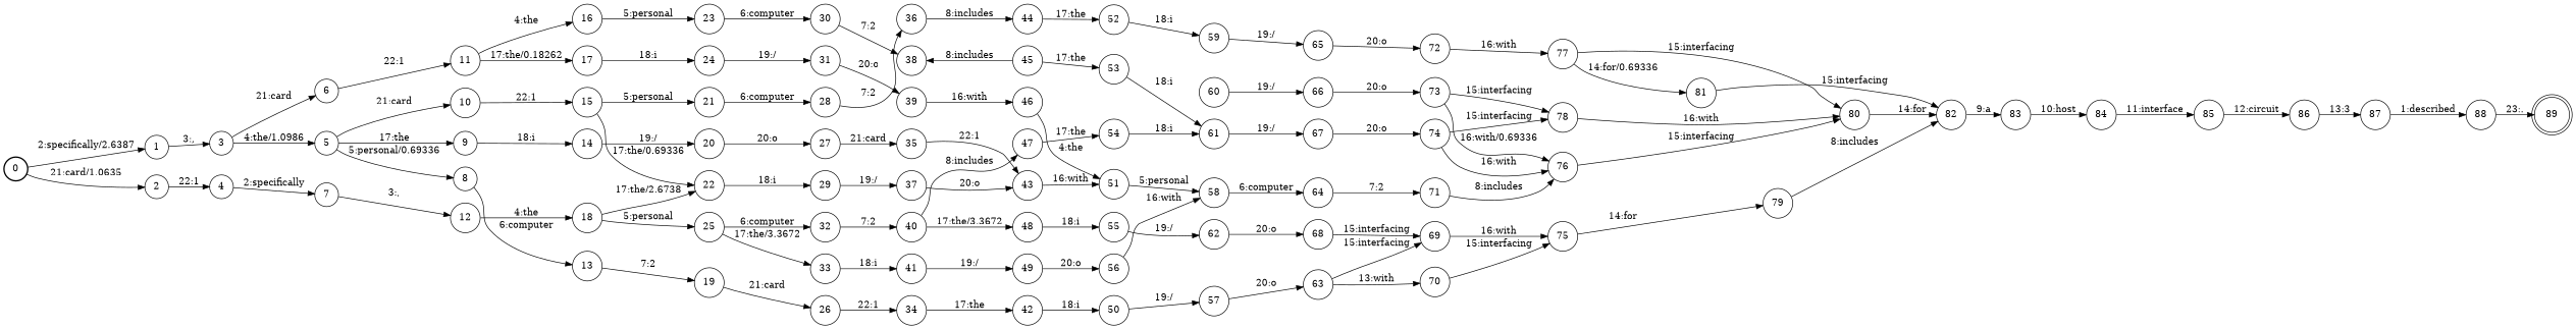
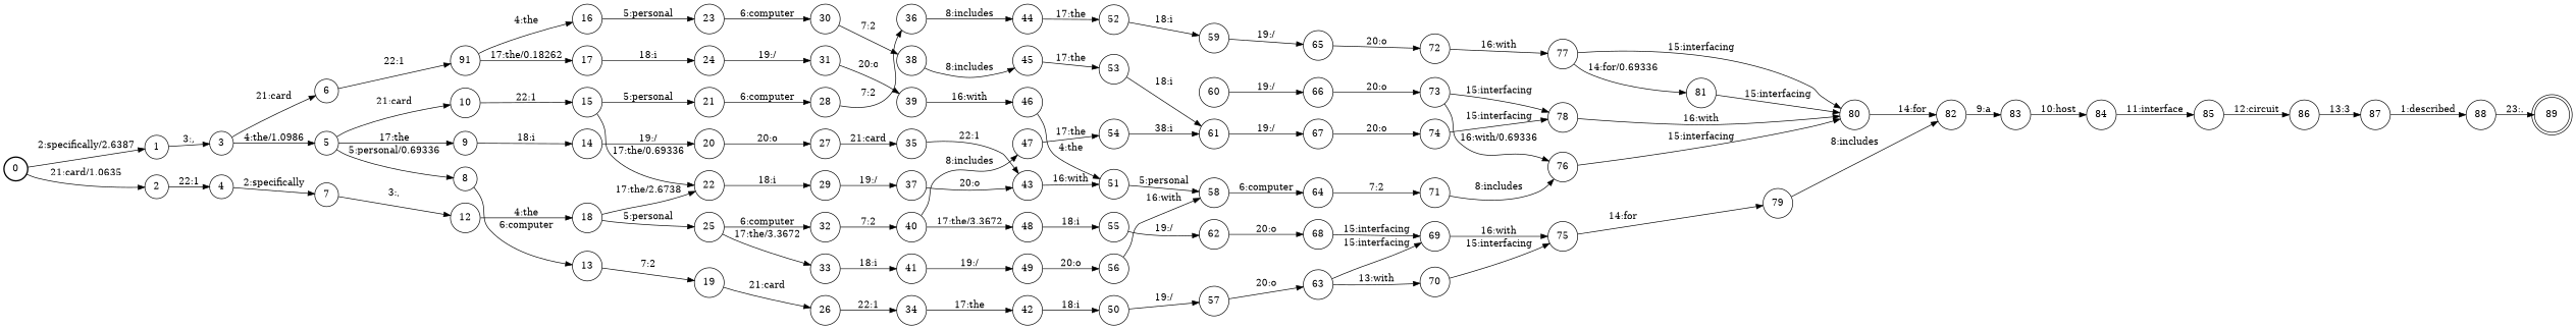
  digraph {
    fontname="DejaVu Serif"
    nodesep=0.25
    rankdir=LR
    ranksep=0.4
    node [fontname="DejaVu Serif" fontsize=14 shape=circle style=solid]
    edge [fontname="DejaVu Serif" fontsize=14]
    n1 [label=0 style=bold]
    n2 [label=1]
    n3 [label=2]
    n4 [label=3]
    n5 [label=4]
    n6 [label=5]
    n7 [label=6]
    n8 [label=7]
    n9 [label=9]
    n10 [label=8]
    n11 [label=10]
-   n12 [label=11]
+   n12 [label=91]
    n13 [label=12]
    n14 [label=14]
    n15 [label=13]
    n16 [label=15]
    n17 [label=16]
    n18 [label=17]
    n19 [label=18]
    n20 [label=20]
    n21 [label=19]
    n22 [label=22]
    n23 [label=21]
    n24 [label=23]
    n25 [label=24]
    n26 [label=25]
    n27 [label=26]
    n28 [label=27]
    n29 [label=29]
    n30 [label=28]
    n31 [label=30]
    n32 [label=31]
    n33 [label=33]
    n34 [label=32]
    n35 [label=34]
    n36 [label=35]
    n37 [label=37]
    n38 [label=36]
    n39 [label=38]
    n40 [label=39]
    n41 [label=41]
    n42 [label=40]
    n43 [label=42]
    n44 [label=43]
    n45 [label=44]
    n46 [label=45]
    n47 [label=46]
    n48 [label=49]
    n49 [label=48]
    n50 [label=47]
    n51 [label=50]
    n52 [label=51]
    n53 [label=52]
    n54 [label=53]
    n55 [label=55]
    n56 [label=54]
    n57 [label=56]
    n58 [label=57]
    n59 [label=58]
    n60 [label=59]
    n61 [label=61]
    n62 [label=62]
    n63 [label=63]
    n64 [label=64]
    n65 [label=65]
    n66 [label=60]
    n67 [label=66]
    n68 [label=67]
    n69 [label=68]
    n70 [label=69]
    n71 [label=70]
    n72 [label=71]
    n73 [label=72]
    n74 [label=73]
    n75 [label=74]
    n76 [label=75]
    n77 [label=76]
    n78 [label=77]
    n79 [label=78]
    n80 [label=79]
    n81 [label=80]
    n82 [label=81]
    n83 [label=82]
    n84 [label=83]
    n85 [label=84]
    n86 [label=85]
    n87 [label=86]
    n88 [label=87]
    n89 [label=88]
    n90 [label=89 shape=doublecircle]
    n1 -> n2 [label="2:specifically/2.6387"]
    n1 -> n3 [label="21:card/1.0635"]
    n2 -> n4 [label="3:,"]
    n3 -> n5 [label="22:1"]
    n4 -> n6 [label="4:the/1.0986"]
    n4 -> n7 [label="21:card"]
    n5 -> n8 [label="2:specifically"]
    n6 -> n9 [label="17:the"]
    n6 -> n10 [label="5:personal/0.69336"]
    n6 -> n11 [label="21:card"]
    n7 -> n12 [label="22:1"]
    n8 -> n13 [label="3:,"]
    n9 -> n14 [label="18:i"]
    n10 -> n15 [label="6:computer"]
    n11 -> n16 [label="22:1"]
    n12 -> n17 [label="4:the"]
    n12 -> n18 [label="17:the/0.18262"]
    n13 -> n19 [label="4:the"]
    n14 -> n20 [label="19:/"]
    n15 -> n21 [label="7:2"]
    n16 -> n22 [label="17:the/0.69336"]
    n16 -> n23 [label="5:personal"]
    n17 -> n24 [label="5:personal"]
    n18 -> n25 [label="18:i"]
    n19 -> n22 [label="17:the/2.6738"]
    n19 -> n26 [label="5:personal"]
    n20 -> n28 [label="20:o"]
    n21 -> n27 [label="21:card"]
    n22 -> n29 [label="18:i"]
    n23 -> n30 [label="6:computer"]
    n24 -> n31 [label="6:computer"]
    n25 -> n32 [label="19:/"]
    n26 -> n33 [label="17:the/3.3672"]
    n26 -> n34 [label="6:computer"]
    n27 -> n35 [label="22:1"]
    n28 -> n36 [label="21:card"]
    n29 -> n37 [label="19:/"]
    n30 -> n38 [label="7:2"]
    n31 -> n39 [label="7:2"]
    n32 -> n40 [label="20:o"]
    n33 -> n41 [label="18:i"]
    n34 -> n42 [label="7:2"]
    n35 -> n43 [label="17:the"]
    n36 -> n44 [label="22:1"]
    n37 -> n44 [label="20:o"]
    n38 -> n45 [label="8:includes"]
-   n46 -> n39 [label="8:includes"]
+   n39 -> n46 [label="8:includes"]
    n40 -> n47 [label="16:with"]
    n41 -> n48 [label="19:/"]
    n42 -> n49 [label="17:the/3.3672"]
    n42 -> n50 [label="8:includes"]
    n43 -> n51 [label="18:i"]
    n44 -> n52 [label="16:with"]
    n45 -> n53 [label="17:the"]
    n46 -> n54 [label="17:the"]
    n47 -> n52 [label="4:the"]
    n48 -> n57 [label="20:o"]
    n49 -> n55 [label="18:i"]
    n50 -> n56 [label="17:the"]
    n51 -> n58 [label="19:/"]
    n52 -> n59 [label="5:personal"]
    n53 -> n60 [label="18:i"]
    n54 -> n61 [label="18:i"]
    n55 -> n62 [label="19:/"]
-   n56 -> n61 [label="18:i"]
+   n56 -> n61 [label="38:i"]
    n57 -> n59 [label="16:with"]
    n58 -> n63 [label="20:o"]
    n59 -> n64 [label="6:computer"]
    n60 -> n65 [label="19:/"]
    n61 -> n68 [label="19:/"]
    n62 -> n69 [label="20:o"]
    n63 -> n70 [label="15:interfacing"]
    n63 -> n71 [label="13:with"]
    n64 -> n72 [label="7:2"]
    n65 -> n73 [label="20:o"]
    n66 -> n67 [label="19:/"]
    n67 -> n74 [label="20:o"]
    n68 -> n75 [label="20:o"]
    n69 -> n70 [label="15:interfacing"]
    n70 -> n76 [label="16:with"]
    n71 -> n76 [label="15:interfacing"]
    n72 -> n77 [label="8:includes"]
    n73 -> n78 [label="16:with"]
    n74 -> n77 [label="16:with/0.69336"]
    n74 -> n79 [label="15:interfacing"]
-   n75 -> n77 [label="16:with"]
    n75 -> n79 [label="15:interfacing"]
    n76 -> n80 [label="14:for"]
    n77 -> n81 [label="15:interfacing"]
    n78 -> n81 [label="15:interfacing"]
    n78 -> n82 [label="14:for/0.69336"]
    n79 -> n81 [label="16:with"]
    n80 -> n83 [label="8:includes"]
    n81 -> n83 [label="14:for"]
-   n82 -> n83 [label="15:interfacing"]
+   n82 -> n81 [label="15:interfacing"]
    n83 -> n84 [label="9:a"]
    n84 -> n85 [label="10:host"]
    n85 -> n86 [label="11:interface"]
    n86 -> n87 [label="12:circuit"]
    n87 -> n88 [label="13:3"]
    n88 -> n89 [label="1:described"]
    n89 -> n90 [label="23:."]
  }
